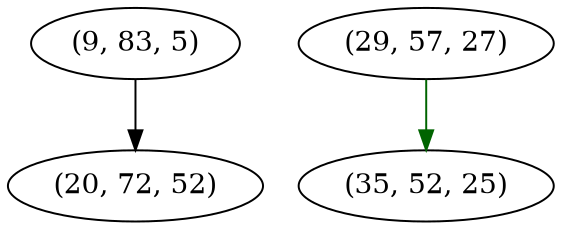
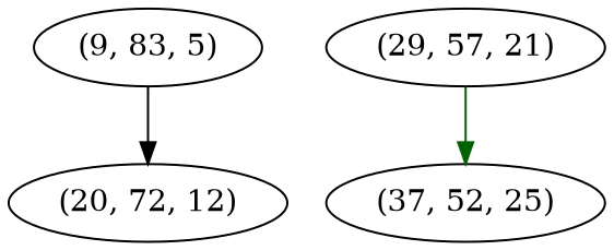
  digraph {
    "(9, 83, 5)"
-   "(20, 72, 12)" [label="(20, 72, 52)"]
-   "(29, 57, 21)" [label="(29, 57, 27)"]
-   "(37, 52, 25)" [label="(35, 52, 25)"]
+   "(20, 72, 12)"
+   "(29, 57, 21)"
+   "(37, 52, 25)"
    "(9, 83, 5)" -> "(20, 72, 12)" [color=black]
    "(29, 57, 21)" -> "(37, 52, 25)" [color=darkgreen]
  }
